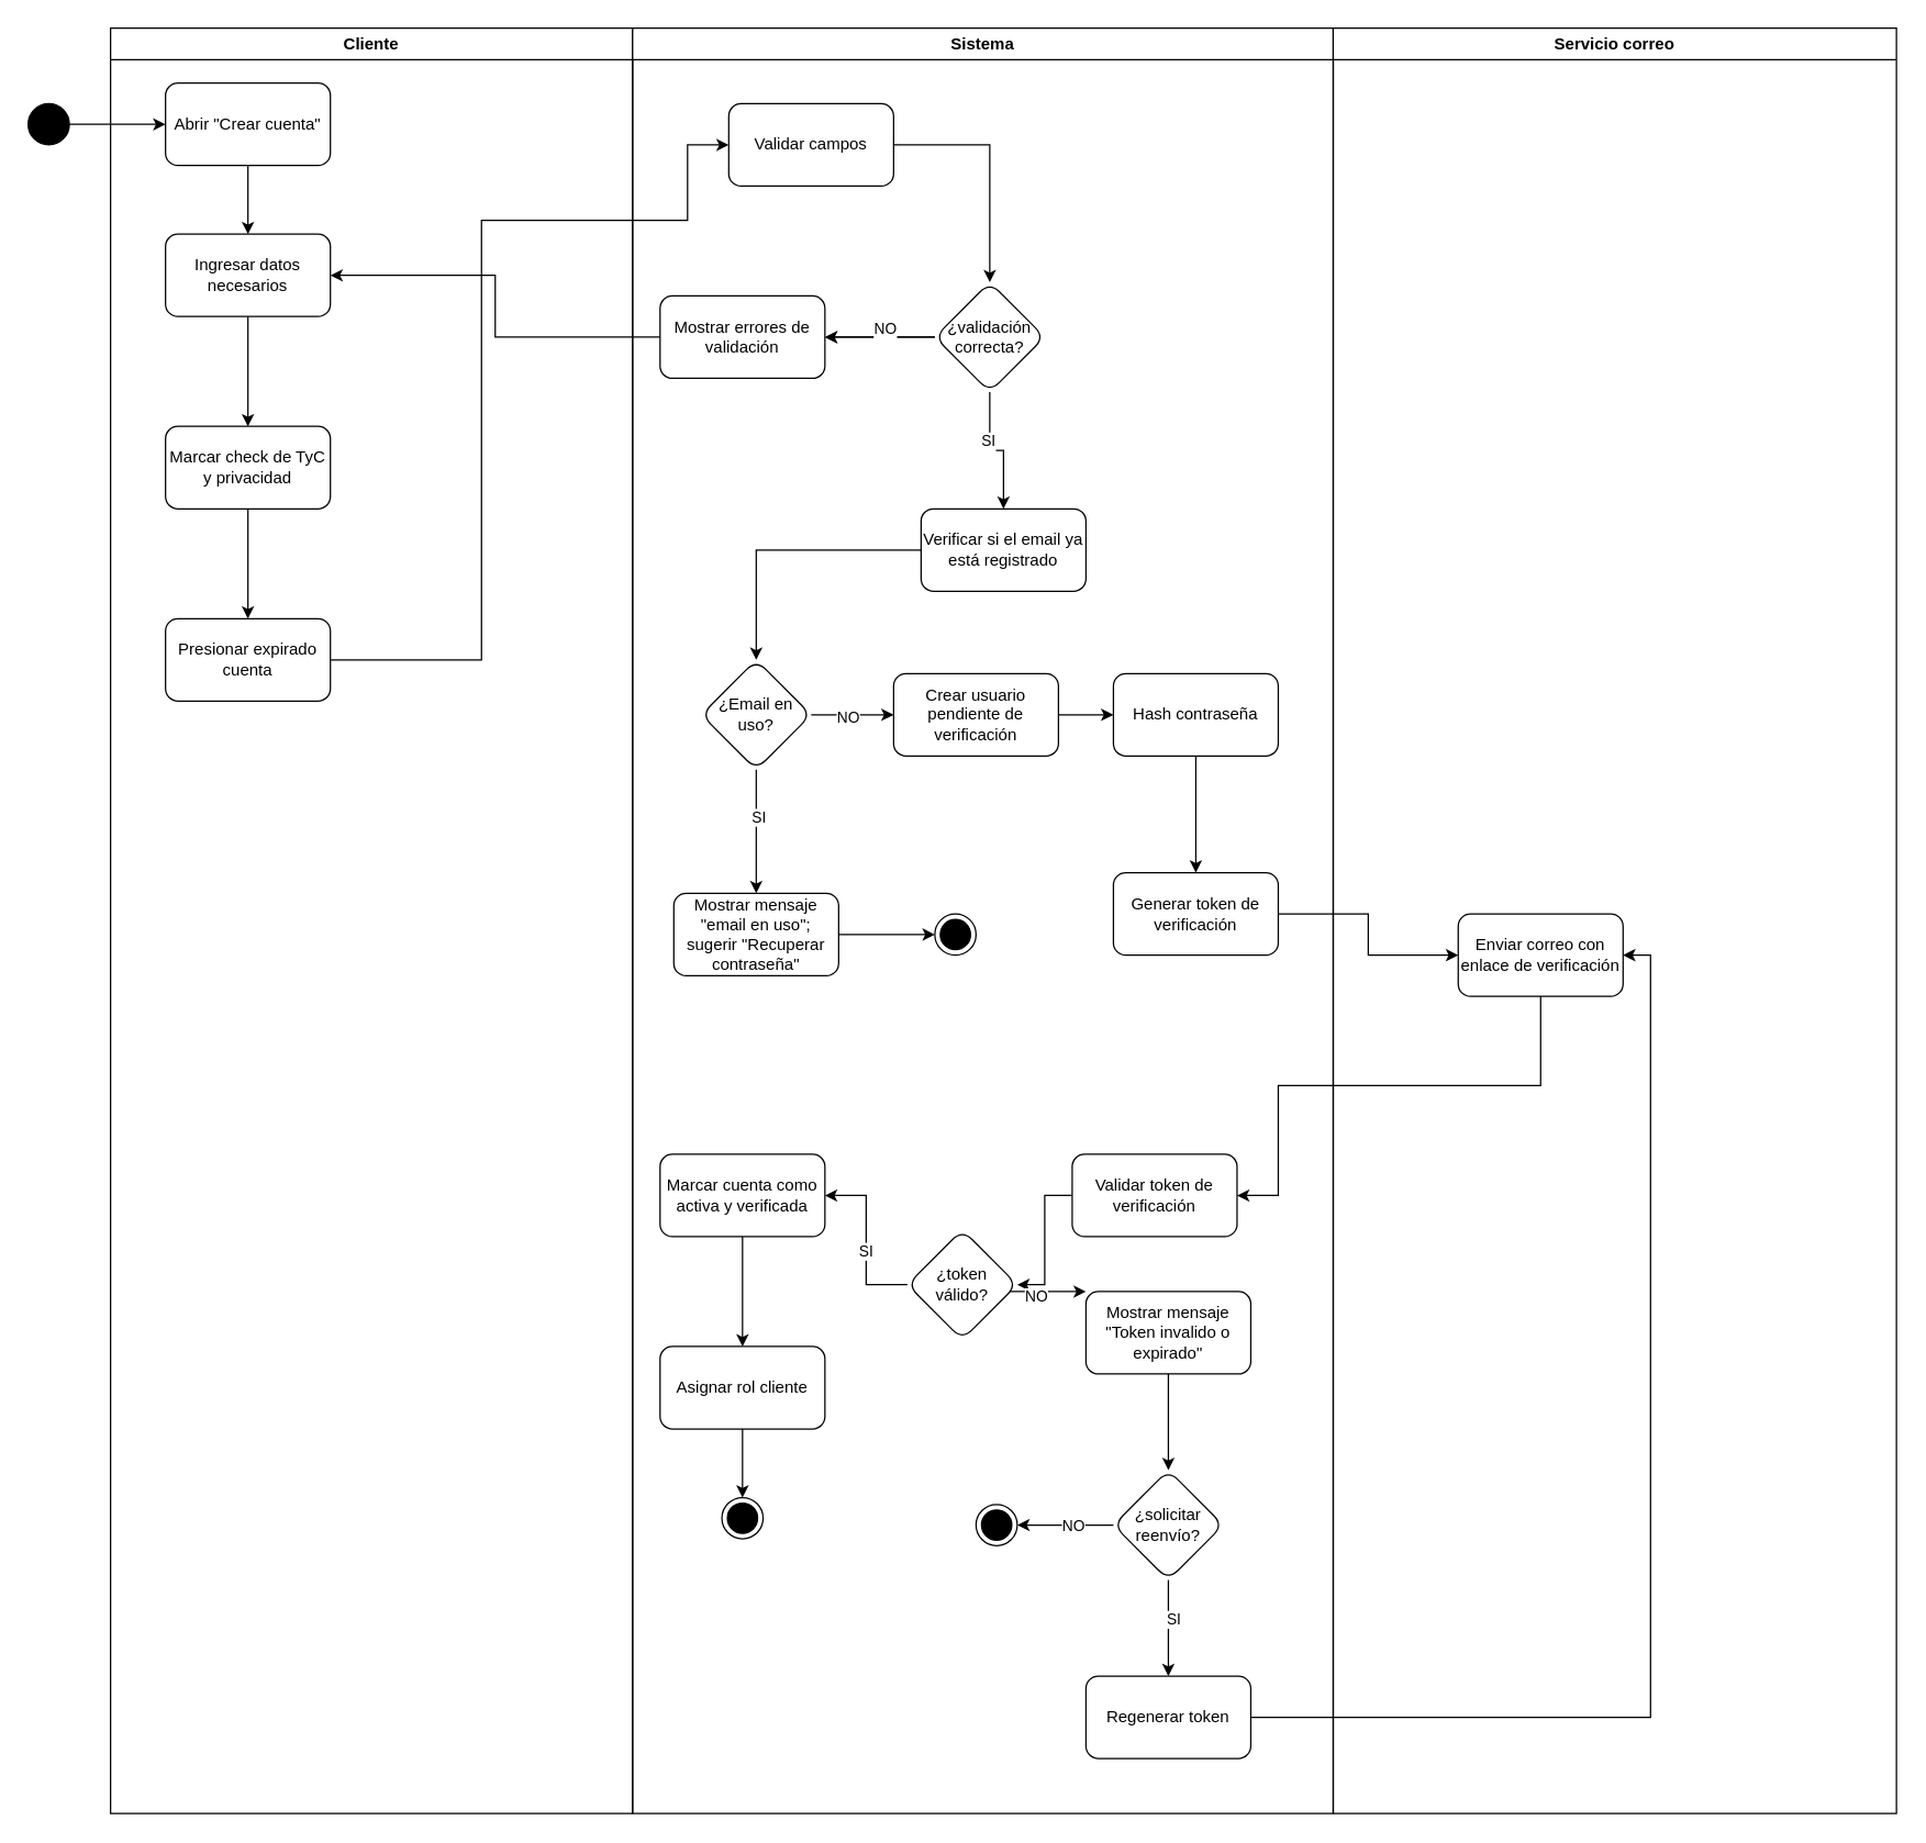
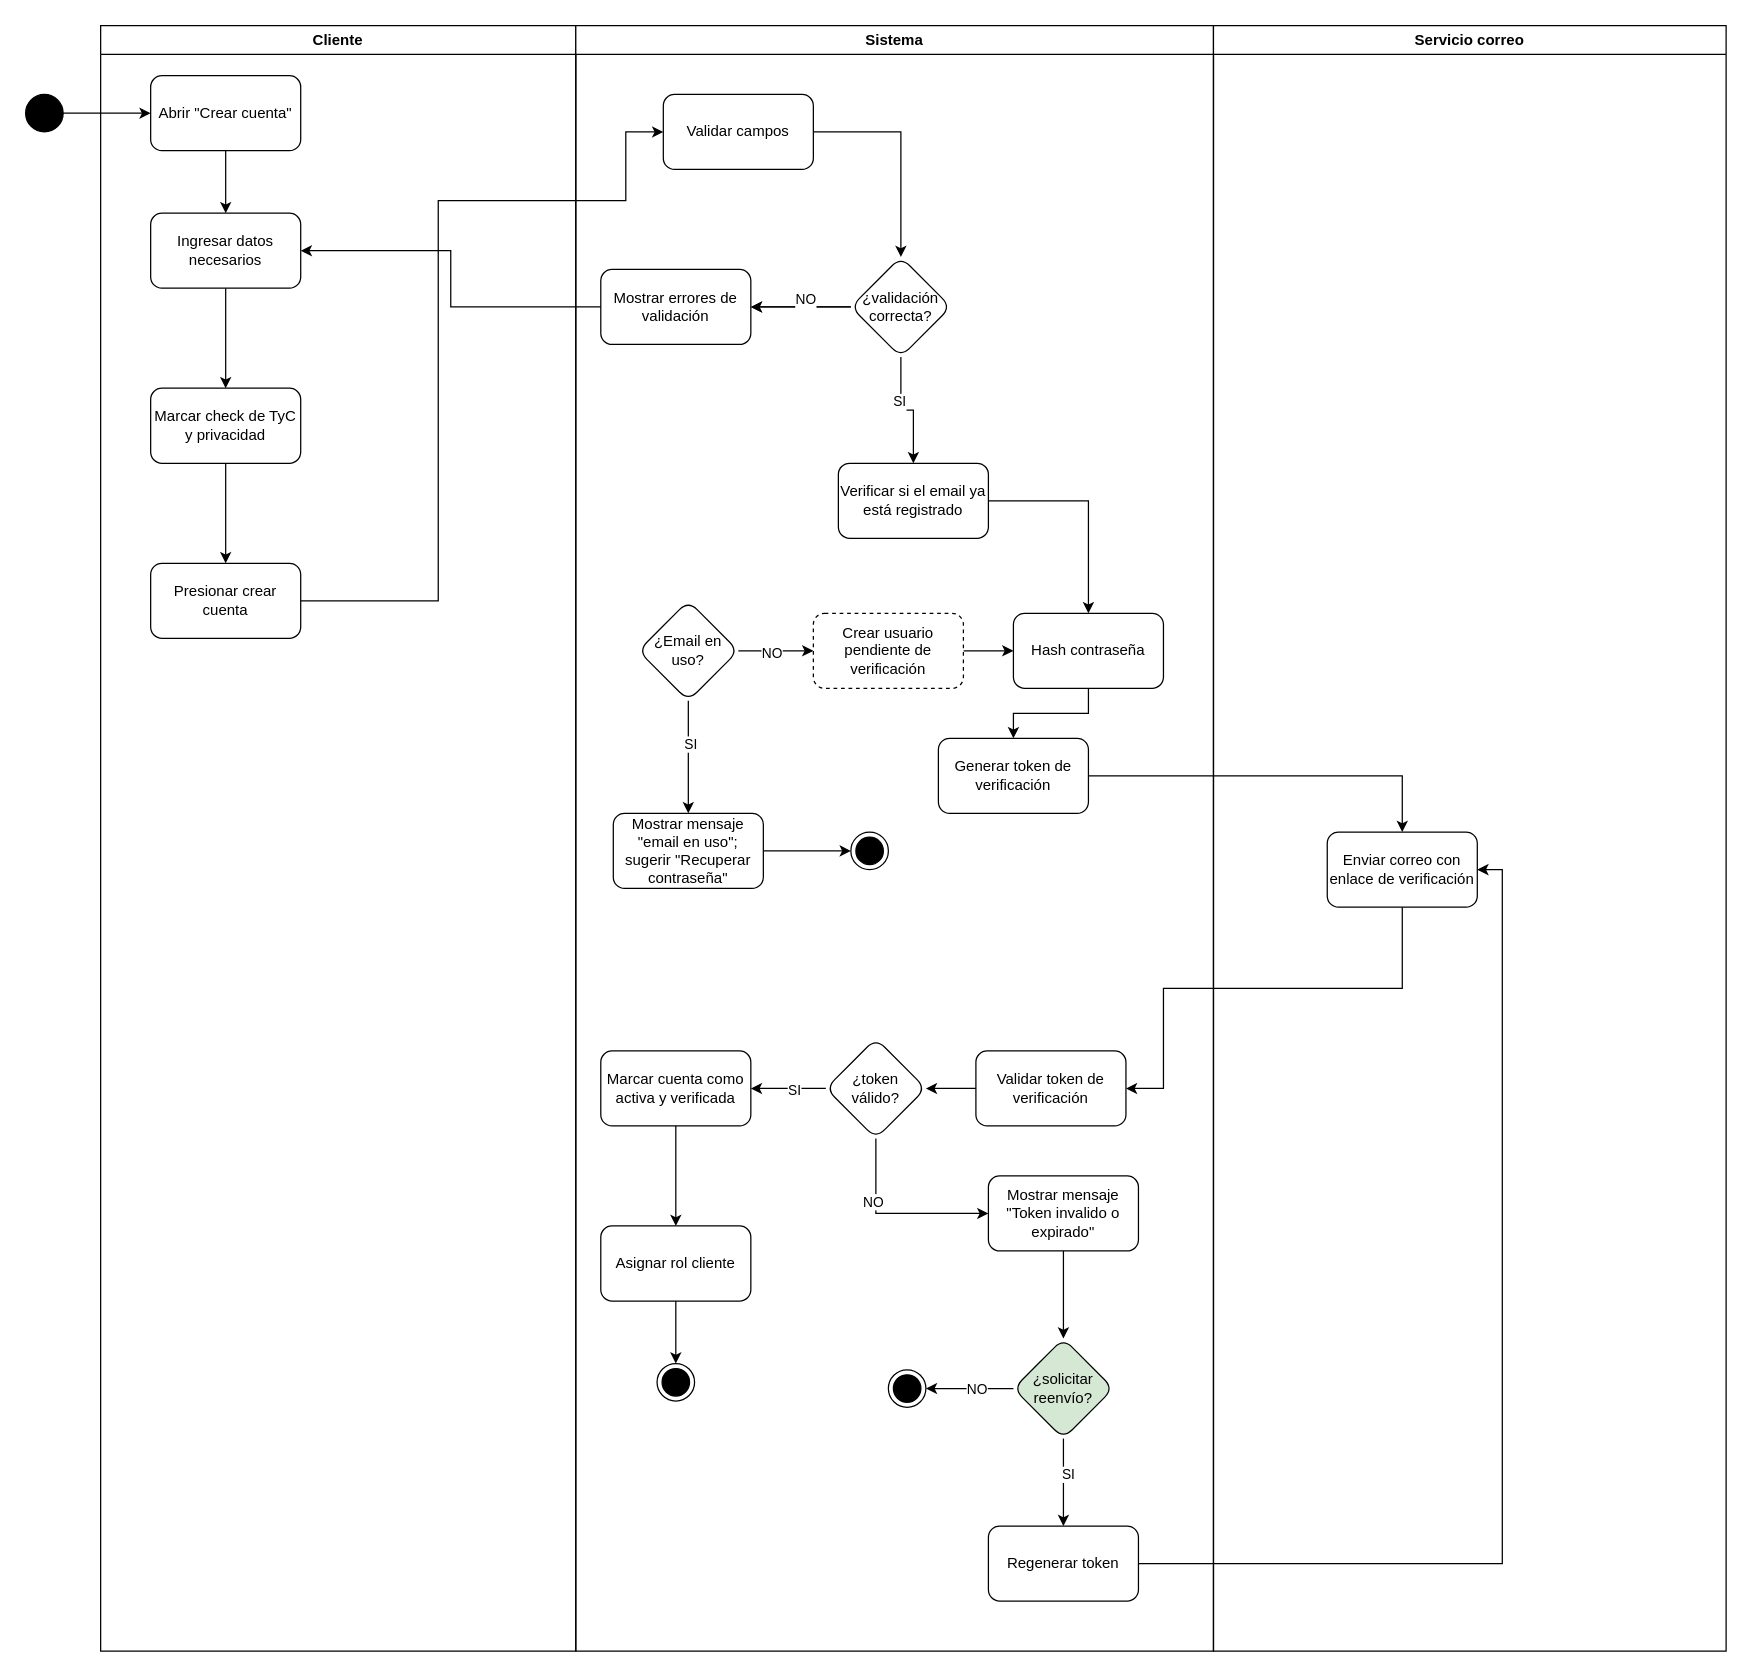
  <mxCell id="0" />
  <mxCell id="1" parent="0" />
  <mxCell id="2" value="Cliente" style="swimlane;whiteSpace=wrap;html=1;" parent="1" vertex="1"><mxGeometry x="80" y="20" width="380" height="1300" as="geometry" /></mxCell>
  <mxCell id="3" value="" style="edgeStyle=orthogonalEdgeStyle;rounded=0;orthogonalLoop=1;jettySize=auto;html=1;" parent="2" source="4" target="6" edge="1"><mxGeometry relative="1" as="geometry" /></mxCell>
  <mxCell id="4" value="Abrir &quot;Crear cuenta&quot;" style="rounded=1;whiteSpace=wrap;html=1;" parent="2" vertex="1"><mxGeometry x="40" y="40" width="120" height="60" as="geometry" /></mxCell>
  <mxCell id="5" value="" style="edgeStyle=orthogonalEdgeStyle;rounded=0;orthogonalLoop=1;jettySize=auto;html=1;" parent="2" source="6" target="8" edge="1"><mxGeometry relative="1" as="geometry" /></mxCell>
  <mxCell id="6" value="Ingresar datos necesarios" style="whiteSpace=wrap;html=1;rounded=1;" parent="2" vertex="1"><mxGeometry x="40" y="150" width="120" height="60" as="geometry" /></mxCell>
  <mxCell id="7" value="" style="edgeStyle=orthogonalEdgeStyle;rounded=0;orthogonalLoop=1;jettySize=auto;html=1;" parent="2" source="8" target="9" edge="1"><mxGeometry relative="1" as="geometry" /></mxCell>
  <mxCell id="8" value="Marcar check de TyC y privacidad" style="whiteSpace=wrap;html=1;rounded=1;" parent="2" vertex="1"><mxGeometry x="40" y="290" width="120" height="60" as="geometry" /></mxCell>
- <mxCell id="9" value="Presionar expirado cuenta" style="whiteSpace=wrap;html=1;rounded=1;" parent="2" vertex="1"><mxGeometry x="40" y="430" width="120" height="60" as="geometry" /></mxCell>
+ <mxCell id="9" value="Presionar crear cuenta" style="whiteSpace=wrap;html=1;rounded=1;" parent="2" vertex="1"><mxGeometry x="40" y="430" width="120" height="60" as="geometry" /></mxCell>
  <mxCell id="10" value="Sistema" style="swimlane;whiteSpace=wrap;html=1;" parent="1" vertex="1"><mxGeometry x="460" y="20" width="510" height="1300" as="geometry" /></mxCell>
  <mxCell id="11" value="" style="edgeStyle=orthogonalEdgeStyle;rounded=0;orthogonalLoop=1;jettySize=auto;html=1;" parent="10" source="12" target="18" edge="1"><mxGeometry relative="1" as="geometry" /></mxCell>
  <mxCell id="12" value="Validar campos" style="whiteSpace=wrap;html=1;rounded=1;" parent="10" vertex="1"><mxGeometry x="70" y="55" width="120" height="60" as="geometry" /></mxCell>
  <mxCell id="13" value="" style="edgeStyle=orthogonalEdgeStyle;rounded=0;orthogonalLoop=1;jettySize=auto;html=1;" parent="10" source="18" target="19" edge="1"><mxGeometry relative="1" as="geometry" /></mxCell>
  <mxCell id="14" value="" style="edgeStyle=orthogonalEdgeStyle;rounded=0;orthogonalLoop=1;jettySize=auto;html=1;" parent="10" source="18" target="19" edge="1"><mxGeometry relative="1" as="geometry" /></mxCell>
  <mxCell id="15" value="NO&lt;div&gt;&lt;br&gt;&lt;/div&gt;" style="edgeLabel;html=1;align=center;verticalAlign=middle;resizable=0;points=[];" parent="14" vertex="1" connectable="0"><mxGeometry x="-0.08" relative="1" as="geometry"><mxPoint as="offset" /></mxGeometry></mxCell>
  <mxCell id="16" value="" style="edgeStyle=orthogonalEdgeStyle;rounded=0;orthogonalLoop=1;jettySize=auto;html=1;" parent="10" source="18" target="21" edge="1"><mxGeometry relative="1" as="geometry" /></mxCell>
  <mxCell id="17" value="SI&lt;div&gt;&lt;br&gt;&lt;/div&gt;" style="edgeLabel;html=1;align=center;verticalAlign=middle;resizable=0;points=[];" parent="16" vertex="1" connectable="0"><mxGeometry x="-0.106" y="-2" relative="1" as="geometry"><mxPoint as="offset" /></mxGeometry></mxCell>
  <mxCell id="18" value="¿validación correcta?" style="rhombus;whiteSpace=wrap;html=1;rounded=1;" parent="10" vertex="1"><mxGeometry x="220" y="185" width="80" height="80" as="geometry" /></mxCell>
  <mxCell id="19" value="Mostrar errores de validación" style="whiteSpace=wrap;html=1;rounded=1;" parent="10" vertex="1"><mxGeometry x="20" y="195" width="120" height="60" as="geometry" /></mxCell>
- <mxCell id="20" value="" style="edgeStyle=orthogonalEdgeStyle;rounded=0;orthogonalLoop=1;jettySize=auto;html=1;" parent="10" source="21" target="26" edge="1"><mxGeometry relative="1" as="geometry" /></mxCell>
+ <mxCell id="20" value="" style="edgeStyle=orthogonalEdgeStyle;rounded=0;orthogonalLoop=1;jettySize=auto;html=1;" parent="10" source="21" target="33" edge="1"><mxGeometry relative="1" as="geometry" /></mxCell>
  <mxCell id="21" value="Verificar si el email ya está registrado" style="whiteSpace=wrap;html=1;rounded=1;" parent="10" vertex="1"><mxGeometry x="210" y="350" width="120" height="60" as="geometry" /></mxCell>
  <mxCell id="22" value="" style="edgeStyle=orthogonalEdgeStyle;rounded=0;orthogonalLoop=1;jettySize=auto;html=1;" parent="10" source="26" target="28" edge="1"><mxGeometry relative="1" as="geometry" /></mxCell>
  <mxCell id="23" value="SI" style="edgeLabel;html=1;align=center;verticalAlign=middle;resizable=0;points=[];" parent="22" vertex="1" connectable="0"><mxGeometry x="-0.238" y="1" relative="1" as="geometry"><mxPoint as="offset" /></mxGeometry></mxCell>
  <mxCell id="24" value="" style="edgeStyle=orthogonalEdgeStyle;rounded=0;orthogonalLoop=1;jettySize=auto;html=1;" parent="10" source="26" target="31" edge="1"><mxGeometry relative="1" as="geometry" /></mxCell>
  <mxCell id="25" value="NO" style="edgeLabel;html=1;align=center;verticalAlign=middle;resizable=0;points=[];" parent="24" vertex="1" connectable="0"><mxGeometry x="-0.138" y="-1" relative="1" as="geometry"><mxPoint as="offset" /></mxGeometry></mxCell>
  <mxCell id="26" value="¿Email en uso?" style="rhombus;whiteSpace=wrap;html=1;rounded=1;" parent="10" vertex="1"><mxGeometry x="50" y="460" width="80" height="80" as="geometry" /></mxCell>
  <mxCell id="27" style="edgeStyle=orthogonalEdgeStyle;rounded=0;orthogonalLoop=1;jettySize=auto;html=1;entryX=0;entryY=0.5;entryDx=0;entryDy=0;" parent="10" source="28" target="29" edge="1"><mxGeometry relative="1" as="geometry" /></mxCell>
  <mxCell id="28" value="Mostrar mensaje &quot;email en uso&quot;; sugerir &quot;Recuperar contraseña&quot;" style="whiteSpace=wrap;html=1;rounded=1;" parent="10" vertex="1"><mxGeometry x="30" y="630" width="120" height="60" as="geometry" /></mxCell>
  <mxCell id="29" value="" style="ellipse;html=1;shape=endState;fillColor=strokeColor;" parent="10" vertex="1"><mxGeometry x="220" y="645" width="30" height="30" as="geometry" /></mxCell>
  <mxCell id="30" value="" style="edgeStyle=orthogonalEdgeStyle;rounded=0;orthogonalLoop=1;jettySize=auto;html=1;" parent="10" source="31" target="33" edge="1"><mxGeometry relative="1" as="geometry" /></mxCell>
- <mxCell id="31" value="Crear usuario pendiente de verificación" style="whiteSpace=wrap;html=1;rounded=1;" parent="10" vertex="1"><mxGeometry x="190" y="470" width="120" height="60" as="geometry" /></mxCell>
+ <mxCell id="31" value="Crear usuario pendiente de verificación" style="whiteSpace=wrap;html=1;rounded=1;dashed=1;" parent="10" vertex="1"><mxGeometry x="190" y="470" width="120" height="60" as="geometry" /></mxCell>
  <mxCell id="32" value="" style="edgeStyle=orthogonalEdgeStyle;rounded=0;orthogonalLoop=1;jettySize=auto;html=1;" parent="10" source="33" target="34" edge="1"><mxGeometry relative="1" as="geometry" /></mxCell>
  <mxCell id="33" value="Hash contraseña" style="whiteSpace=wrap;html=1;rounded=1;" parent="10" vertex="1"><mxGeometry x="350" y="470" width="120" height="60" as="geometry" /></mxCell>
- <mxCell id="34" value="Generar token de verificación" style="whiteSpace=wrap;html=1;rounded=1;" parent="10" vertex="1"><mxGeometry x="350" y="615" width="120" height="60" as="geometry" /></mxCell>
+ <mxCell id="34" value="Generar token de verificación" style="whiteSpace=wrap;html=1;rounded=1;" parent="10" vertex="1"><mxGeometry x="290" y="570" width="120" height="60" as="geometry" /></mxCell>
  <mxCell id="35" value="" style="edgeStyle=orthogonalEdgeStyle;rounded=0;orthogonalLoop=1;jettySize=auto;html=1;" parent="10" source="36" target="41" edge="1"><mxGeometry relative="1" as="geometry" /></mxCell>
  <mxCell id="36" value="Validar token de verificación" style="whiteSpace=wrap;html=1;rounded=1;" parent="10" vertex="1"><mxGeometry x="320" y="820" width="120" height="60" as="geometry" /></mxCell>
  <mxCell id="37" value="" style="edgeStyle=orthogonalEdgeStyle;rounded=0;orthogonalLoop=1;jettySize=auto;html=1;" parent="10" source="41" target="43" edge="1"><mxGeometry relative="1" as="geometry" /></mxCell>
  <mxCell id="38" value="SI" style="edgeLabel;html=1;align=center;verticalAlign=middle;resizable=0;points=[];" parent="37" vertex="1" connectable="0"><mxGeometry x="-0.126" y="1" relative="1" as="geometry"><mxPoint as="offset" /></mxGeometry></mxCell>
  <mxCell id="39" value="" style="edgeStyle=orthogonalEdgeStyle;rounded=0;orthogonalLoop=1;jettySize=auto;html=1;" parent="10" source="41" target="48" edge="1"><mxGeometry relative="1" as="geometry"><Array as="points"><mxPoint x="240" y="950" /></Array></mxGeometry></mxCell>
  <mxCell id="40" value="NO" style="edgeLabel;html=1;align=center;verticalAlign=middle;resizable=0;points=[];" parent="39" vertex="1" connectable="0"><mxGeometry x="-0.329" y="-3" relative="1" as="geometry"><mxPoint as="offset" /></mxGeometry></mxCell>
- <mxCell id="41" value="¿token válido?" style="rhombus;whiteSpace=wrap;html=1;rounded=1;" parent="10" vertex="1"><mxGeometry x="200" y="875" width="80" height="80" as="geometry" /></mxCell>
+ <mxCell id="41" value="¿token válido?" style="rhombus;whiteSpace=wrap;html=1;rounded=1;" parent="10" vertex="1"><mxGeometry x="200" y="810" width="80" height="80" as="geometry" /></mxCell>
  <mxCell id="42" value="" style="edgeStyle=orthogonalEdgeStyle;rounded=0;orthogonalLoop=1;jettySize=auto;html=1;" parent="10" source="43" target="45" edge="1"><mxGeometry relative="1" as="geometry" /></mxCell>
  <mxCell id="43" value="Marcar cuenta como activa y verificada" style="whiteSpace=wrap;html=1;rounded=1;" parent="10" vertex="1"><mxGeometry x="20" y="820" width="120" height="60" as="geometry" /></mxCell>
  <mxCell id="44" style="edgeStyle=orthogonalEdgeStyle;rounded=0;orthogonalLoop=1;jettySize=auto;html=1;entryX=0.5;entryY=0;entryDx=0;entryDy=0;" parent="10" source="45" target="46" edge="1"><mxGeometry relative="1" as="geometry" /></mxCell>
  <mxCell id="45" value="Asignar rol cliente" style="whiteSpace=wrap;html=1;rounded=1;" parent="10" vertex="1"><mxGeometry x="20" y="960" width="120" height="60" as="geometry" /></mxCell>
  <mxCell id="46" value="" style="ellipse;html=1;shape=endState;fillColor=strokeColor;" parent="10" vertex="1"><mxGeometry x="65" y="1070" width="30" height="30" as="geometry" /></mxCell>
  <mxCell id="47" value="" style="edgeStyle=orthogonalEdgeStyle;rounded=0;orthogonalLoop=1;jettySize=auto;html=1;" parent="10" source="48" target="53" edge="1"><mxGeometry relative="1" as="geometry" /></mxCell>
  <mxCell id="48" value="Mostrar mensaje &quot;Token invalido o expirado&quot;" style="whiteSpace=wrap;html=1;rounded=1;" parent="10" vertex="1"><mxGeometry x="330" y="920" width="120" height="60" as="geometry" /></mxCell>
  <mxCell id="49" style="edgeStyle=orthogonalEdgeStyle;rounded=0;orthogonalLoop=1;jettySize=auto;html=1;entryX=1;entryY=0.5;entryDx=0;entryDy=0;" parent="10" source="53" target="54" edge="1"><mxGeometry relative="1" as="geometry" /></mxCell>
  <mxCell id="50" value="NO" style="edgeLabel;html=1;align=center;verticalAlign=middle;resizable=0;points=[];" parent="49" vertex="1" connectable="0"><mxGeometry x="-0.133" relative="1" as="geometry"><mxPoint as="offset" /></mxGeometry></mxCell>
  <mxCell id="51" value="" style="edgeStyle=orthogonalEdgeStyle;rounded=0;orthogonalLoop=1;jettySize=auto;html=1;" parent="10" source="53" target="55" edge="1"><mxGeometry relative="1" as="geometry" /></mxCell>
  <mxCell id="52" value="SI" style="edgeLabel;html=1;align=center;verticalAlign=middle;resizable=0;points=[];" parent="51" vertex="1" connectable="0"><mxGeometry x="-0.196" y="3" relative="1" as="geometry"><mxPoint as="offset" /></mxGeometry></mxCell>
- <mxCell id="53" value="¿solicitar reenvío?" style="rhombus;whiteSpace=wrap;html=1;rounded=1;" parent="10" vertex="1"><mxGeometry x="350" y="1050" width="80" height="80" as="geometry" /></mxCell>
+ <mxCell id="53" value="¿solicitar reenvío?" style="rhombus;whiteSpace=wrap;html=1;rounded=1;fillColor=#d5e8d4;" parent="10" vertex="1"><mxGeometry x="350" y="1050" width="80" height="80" as="geometry" /></mxCell>
  <mxCell id="54" value="" style="ellipse;html=1;shape=endState;fillColor=strokeColor;" parent="10" vertex="1"><mxGeometry x="250" y="1075" width="30" height="30" as="geometry" /></mxCell>
  <mxCell id="55" value="Regenerar token" style="whiteSpace=wrap;html=1;rounded=1;" parent="10" vertex="1"><mxGeometry x="330" y="1200" width="120" height="60" as="geometry" /></mxCell>
  <mxCell id="56" value="Servicio correo" style="swimlane;whiteSpace=wrap;html=1;" parent="1" vertex="1"><mxGeometry x="970" y="20" width="410" height="1300" as="geometry" /></mxCell>
  <mxCell id="57" value="Enviar correo con enlace de verificación" style="whiteSpace=wrap;html=1;rounded=1;" parent="56" vertex="1"><mxGeometry x="91" y="645" width="120" height="60" as="geometry" /></mxCell>
  <mxCell id="58" style="edgeStyle=orthogonalEdgeStyle;rounded=0;orthogonalLoop=1;jettySize=auto;html=1;entryX=0;entryY=0.5;entryDx=0;entryDy=0;" parent="1" source="59" target="4" edge="1"><mxGeometry relative="1" as="geometry" /></mxCell>
  <mxCell id="59" value="" style="ellipse;fillColor=strokeColor;html=1;" parent="1" vertex="1"><mxGeometry x="20" y="75" width="30" height="30" as="geometry" /></mxCell>
  <mxCell id="60" value="" style="edgeStyle=orthogonalEdgeStyle;rounded=0;orthogonalLoop=1;jettySize=auto;html=1;" parent="1" source="9" target="12" edge="1"><mxGeometry relative="1" as="geometry"><Array as="points"><mxPoint x="350" y="480" /><mxPoint x="350" y="160" /><mxPoint x="500" y="160" /><mxPoint x="500" y="105" /></Array></mxGeometry></mxCell>
  <mxCell id="61" style="edgeStyle=orthogonalEdgeStyle;rounded=0;orthogonalLoop=1;jettySize=auto;html=1;entryX=1;entryY=0.5;entryDx=0;entryDy=0;" parent="1" source="19" target="6" edge="1"><mxGeometry relative="1" as="geometry" /></mxCell>
  <mxCell id="62" value="" style="edgeStyle=orthogonalEdgeStyle;rounded=0;orthogonalLoop=1;jettySize=auto;html=1;" parent="1" source="34" target="57" edge="1"><mxGeometry relative="1" as="geometry" /></mxCell>
  <mxCell id="63" value="" style="edgeStyle=orthogonalEdgeStyle;rounded=0;orthogonalLoop=1;jettySize=auto;html=1;" parent="1" source="57" target="36" edge="1"><mxGeometry relative="1" as="geometry"><Array as="points"><mxPoint x="1121" y="790" /><mxPoint x="930" y="790" /><mxPoint x="930" y="870" /></Array></mxGeometry></mxCell>
  <mxCell id="64" style="edgeStyle=orthogonalEdgeStyle;rounded=0;orthogonalLoop=1;jettySize=auto;html=1;entryX=1;entryY=0.5;entryDx=0;entryDy=0;" parent="1" source="55" target="57" edge="1"><mxGeometry relative="1" as="geometry" /></mxCell>
